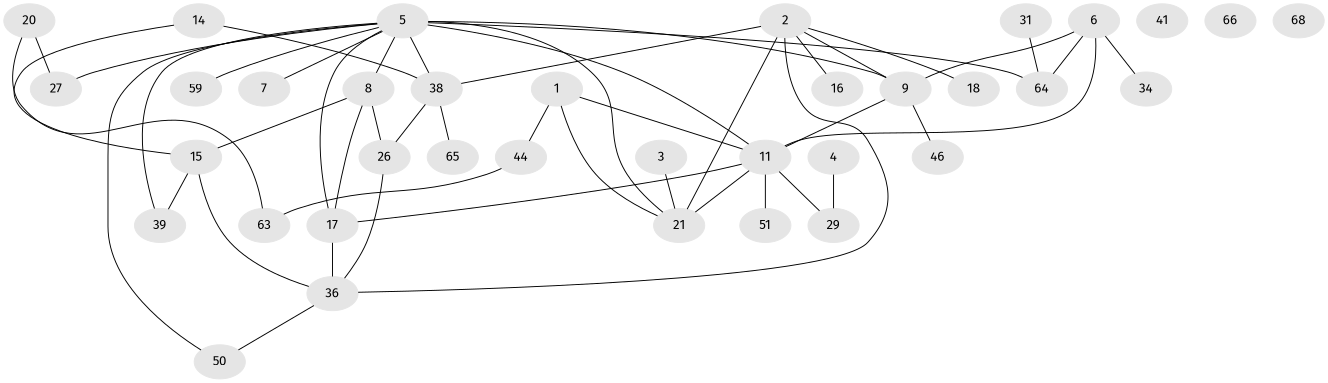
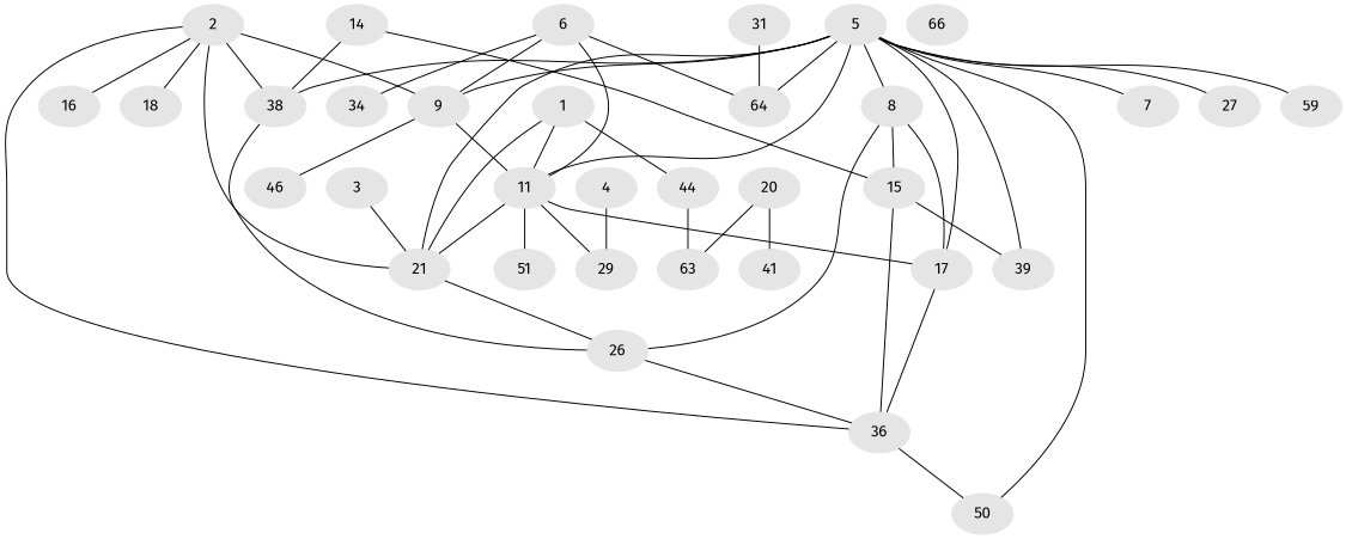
  graph {
    fontname="Fira Sans"
    node [color=gray90 fontname="Fira Sans" style=filled]
    edge [fontname="Fira Sans"]
    11 [super="+57+25+12+35+58"]
    21 [super="+61+48"]
    29
    17 [super="+32"]
    51
    1
    44 [super="+56"]
    26 [super="+45"]
    63
    2 [super="+49"]
    9 [super="+55"]
    16 [super="+30"]
    18
    36 [super="+53"]
    38
    46
    50
-   65
    3 [super="+10"]
    4 [super="+52"]
    5 [super="+54+13+37+62"]
    7
    8 [super="+69+19"]
    27
    39 [super="+42"]
    59
    64
    15 [super="+47"]
    6 [super="+28"]
    34 [super="+43"]
    14 [super="+23"]
    20
    31
    41
    66
-   68
    11 -- 21
    11 -- 29
    11 -- 17
    11 -- 51
+   21 -- 26
    17 -- 36
    1 -- 11
    1 -- 21
    1 -- 44
    44 -- 63
    26 -- 36
    2 -- 21 [weight=2]
    2 -- 9
    2 -- 16
    2 -- 18
    2 -- 36
    2 -- 38
    9 -- 11
    9 -- 46
    36 -- 50
    38 -- 26
-   38 -- 65
    3 -- 21
    4 -- 29
    5 -- 11
    5 -- 21
    5 -- 17 [weight=2]
    5 -- 9 [weight=3]
    5 -- 38 [weight=2]
    5 -- 50
    5 -- 7
    5 -- 8
    5 -- 27
    5 -- 39
    5 -- 59
    5 -- 64
    8 -- 17
    8 -- 26
    8 -- 15
    15 -- 36
    15 -- 39
    6 -- 11
    6 -- 9
    6 -- 64
    6 -- 34
    14 -- 38
    14 -- 15
    20 -- 63
-   20 -- 27
+   20 -- 41
    31 -- 64
  }
